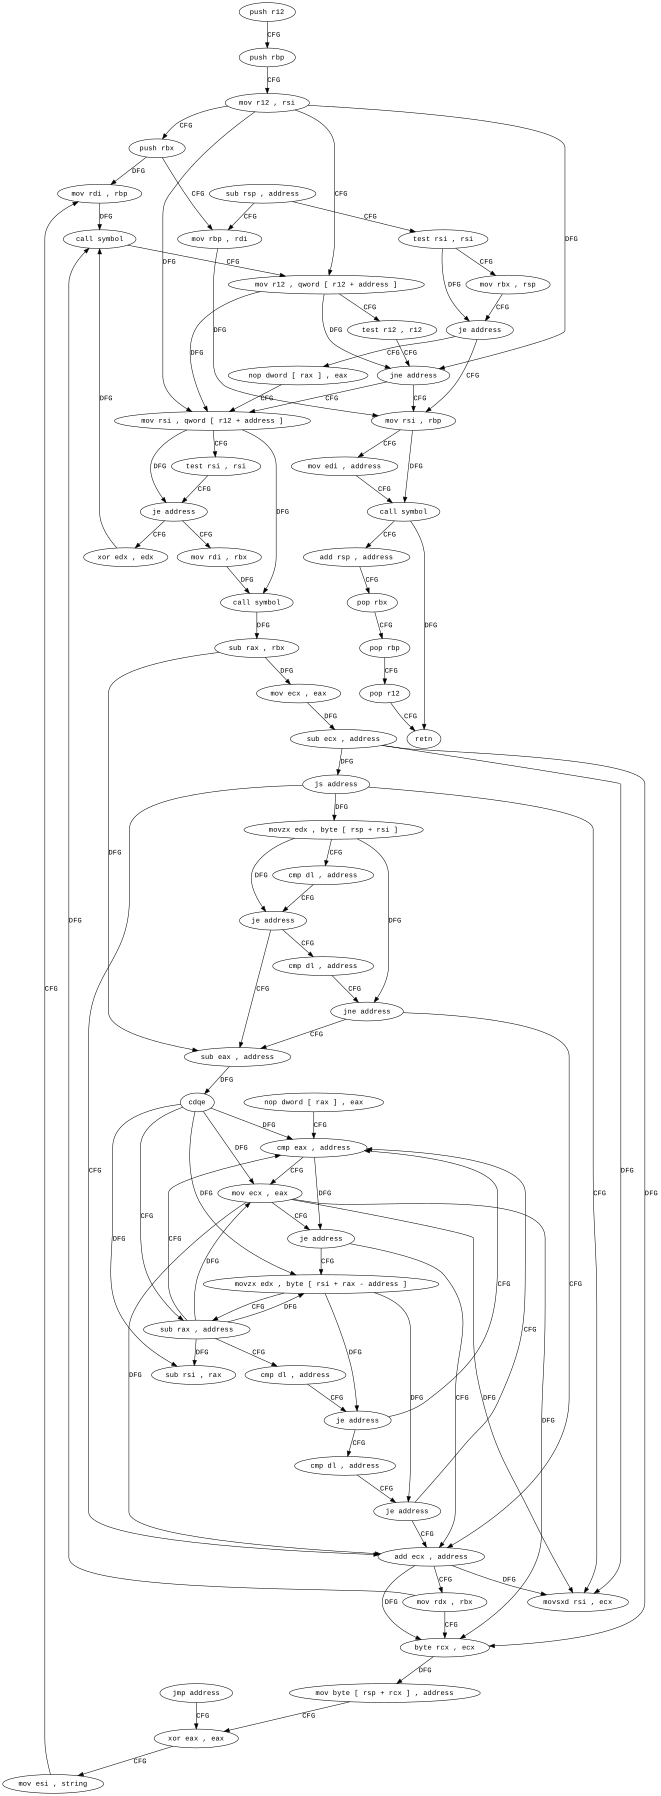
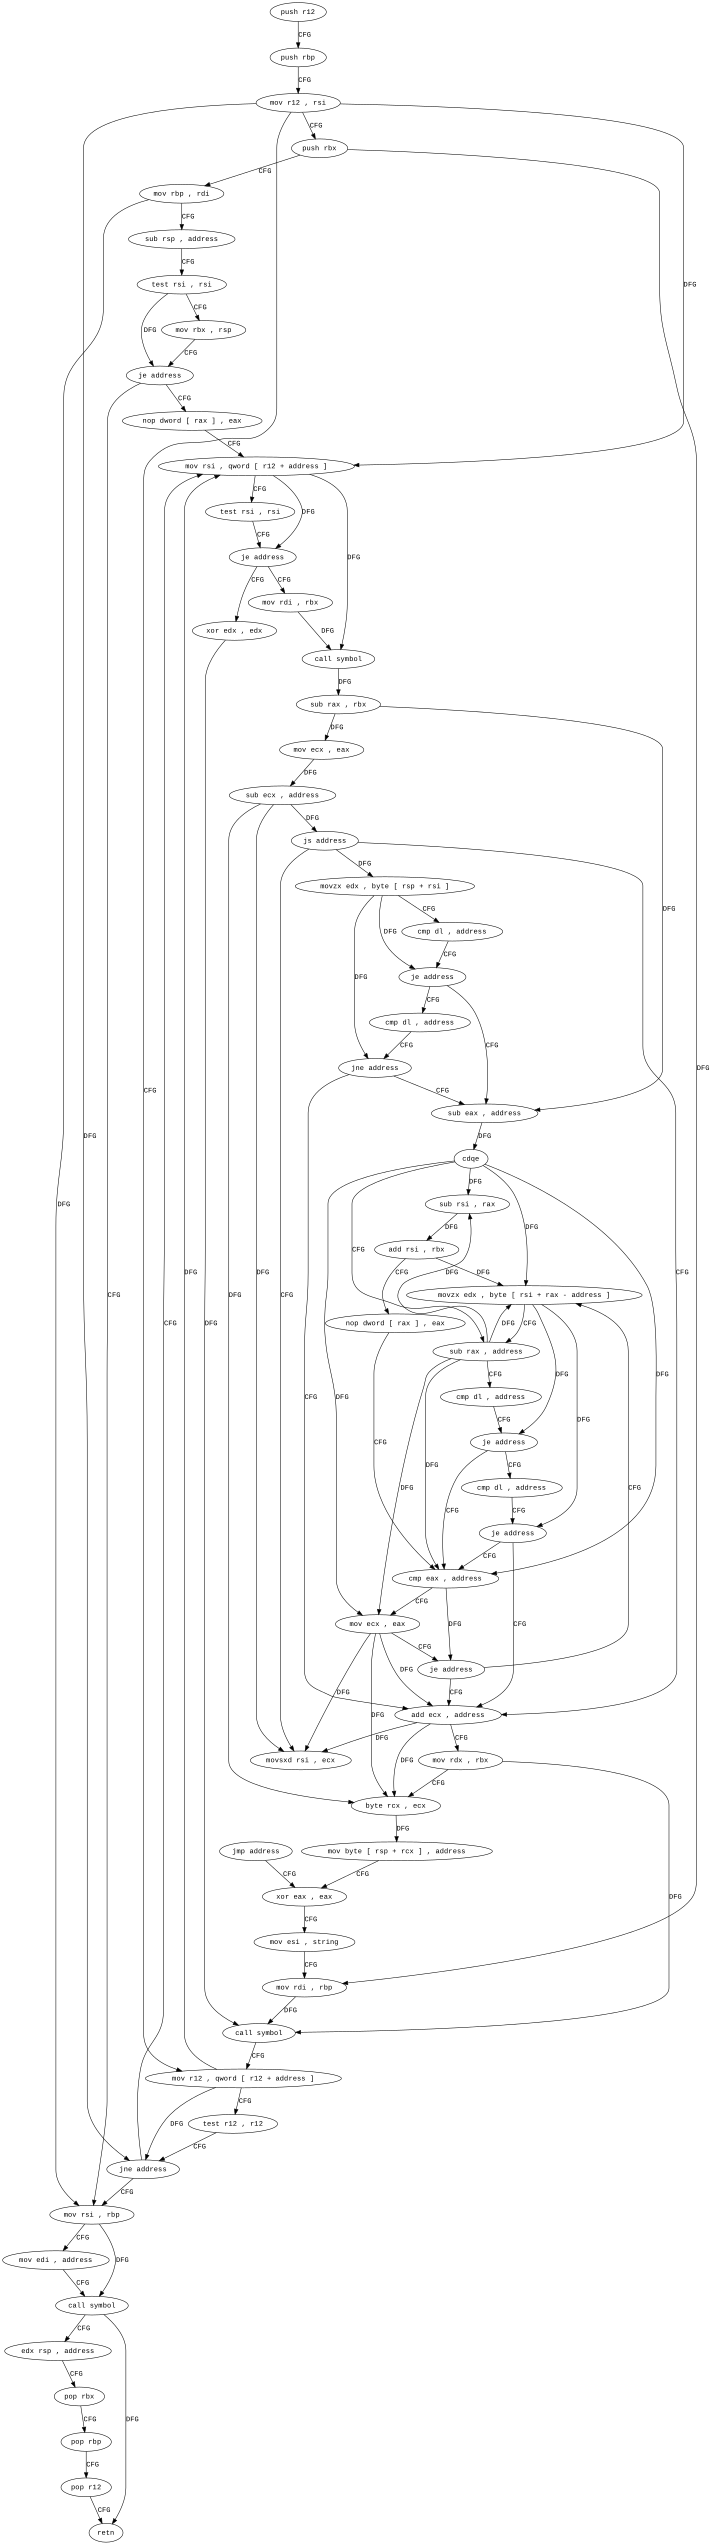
  digraph {
    fontname="Liberation Mono"
    node [fontname="Liberation Mono"]
    edge [fontname="Liberation Mono"]
    n1 [label="push r12"]
    n2 [label="push rbp"]
    n3 [label="mov r12 , rsi"]
    n4 [label="push rbx"]
    n5 [label="mov rsi , qword [ r12 + address ]"]
    n6 [label="mov r12 , qword [ r12 + address ]"]
    n7 [label="jne address"]
    n8 [label="mov rbp , rdi"]
    n9 [label="mov rdi , rbp"]
    n10 [label="call symbol"]
    n11 [label="test rsi , rsi"]
    n12 [label="je address"]
    n13 [label="test r12 , r12"]
    n14 [label="mov rsi , rbp"]
    n15 [label="sub rsp , address"]
    n16 [label="test rsi , rsi"]
    n17 [label="mov edi , address"]
    n18 [label="call symbol"]
    n19 [label="call symbol"]
    n20 [label="mov rbx , rsp"]
    n21 [label="je address"]
    n22 [label="nop dword [ rax ] , eax"]
-   n23 [label="add rsp , address"]
+   n23 [label="edx rsp , address"]
    n24 [label=retn]
    n25 [label="pop rbx"]
    n26 [label="pop rbp"]
    n27 [label="pop r12"]
    n28 [label="sub rax , rbx"]
    n29 [label="xor edx , edx"]
    n30 [label="mov rdi , rbx"]
    n31 [label="jmp address"]
    n32 [label="xor eax , eax"]
    n33 [label="mov esi , string"]
    n34 [label="mov ecx , eax"]
    n35 [label="sub eax , address"]
    n36 [label="sub ecx , address"]
    n37 [label=cdqe]
    n38 [label="js address"]
    n39 [label="movsxd rsi , ecx"]
    n40 [label="byte rcx , ecx"]
    n41 [label="add ecx , address"]
    n42 [label="movzx edx , byte [ rsp + rsi ]"]
    n43 [label="mov rdx , rbx"]
    n44 [label="mov byte [ rsp + rcx ] , address"]
    n45 [label="cmp dl , address"]
    n46 [label="je address"]
    n47 [label="jne address"]
    n48 [label="sub rsi , rax"]
+   n49 [label="add rsi , rbx"]
    n50 [label="cmp dl , address"]
    n51 [label="cmp eax , address"]
    n52 [label="movzx edx , byte [ rsi + rax - address ]"]
    n53 [label="sub rax , address"]
    n54 [label="mov ecx , eax"]
    n55 [label="je address"]
    n56 [label="je address"]
    n57 [label="je address"]
    n58 [label="cmp dl , address"]
    n59 [label="nop dword [ rax ] , eax"]
    n60 [label="cmp dl , address"]
    n1 -> n2 [label=CFG]
    n2 -> n3 [label=CFG]
    n3 -> n4 [label=CFG]
    n3 -> n5 [label=DFG]
    n3 -> n6 [label=CFG]
    n3 -> n7 [label=DFG]
    n4 -> n8 [label=CFG]
    n4 -> n9 [label=DFG]
    n5 -> n10 [label=DFG]
    n5 -> n11 [label=CFG]
    n5 -> n12 [label=DFG]
    n6 -> n5 [label=DFG]
    n6 -> n7 [label=DFG]
    n6 -> n13 [label=CFG]
    n7 -> n5 [label=CFG]
    n7 -> n14 [label=CFG]
    n8 -> n14 [label=DFG]
-   n15 -> n8 [label=CFG]
+   n8 -> n15 [label=CFG]
    n9 -> n19 [label=DFG]
    n10 -> n28 [label=DFG]
    n11 -> n12 [label=CFG]
    n12 -> n29 [label=CFG]
    n12 -> n30 [label=CFG]
    n13 -> n7 [label=CFG]
    n14 -> n17 [label=CFG]
    n14 -> n18 [label=DFG]
    n15 -> n16 [label=CFG]
    n16 -> n20 [label=CFG]
    n16 -> n21 [label=DFG]
    n17 -> n18 [label=CFG]
    n18 -> n23 [label=CFG]
    n18 -> n24 [label=DFG]
    n19 -> n6 [label=CFG]
    n20 -> n21 [label=CFG]
    n21 -> n14 [label=CFG]
    n21 -> n22 [label=CFG]
    n22 -> n5 [label=CFG]
    n23 -> n25 [label=CFG]
    n25 -> n26 [label=CFG]
    n26 -> n27 [label=CFG]
    n27 -> n24 [label=CFG]
    n28 -> n34 [label=DFG]
    n28 -> n35 [label=DFG]
    n29 -> n19 [label=DFG]
    n30 -> n10 [label=DFG]
    n31 -> n32 [label=CFG]
    n32 -> n33 [label=CFG]
    n33 -> n9 [label=CFG]
    n34 -> n36 [label=DFG]
    n35 -> n37 [label=DFG]
    n36 -> n38 [label=DFG]
    n36 -> n39 [label=DFG]
    n36 -> n40 [label=DFG]
    n37 -> n48 [label=DFG]
    n37 -> n51 [label=DFG]
    n37 -> n52 [label=DFG]
    n37 -> n53 [label=CFG]
    n37 -> n54 [label=DFG]
    n38 -> n39 [label=CFG]
    n38 -> n41 [label=CFG]
    n38 -> n42 [label=DFG]
    n40 -> n44 [label=DFG]
    n41 -> n39 [label=DFG]
    n41 -> n40 [label=DFG]
    n41 -> n43 [label=CFG]
    n42 -> n45 [label=CFG]
    n42 -> n46 [label=DFG]
    n42 -> n47 [label=DFG]
    n43 -> n19 [label=DFG]
    n43 -> n40 [label=CFG]
    n44 -> n32 [label=CFG]
    n45 -> n46 [label=CFG]
    n46 -> n35 [label=CFG]
    n46 -> n50 [label=CFG]
    n47 -> n35 [label=CFG]
    n47 -> n41 [label=CFG]
+   n48 -> n49 [label=DFG]
+   n49 -> n52 [label=DFG]
+   n49 -> n59 [label=CFG]
    n50 -> n47 [label=CFG]
    n51 -> n54 [label=CFG]
    n51 -> n55 [label=DFG]
    n52 -> n53 [label=CFG]
    n52 -> n56 [label=DFG]
    n52 -> n57 [label=DFG]
    n53 -> n48 [label=DFG]
-   n53 -> n51 [label=CFG]
+   n53 -> n51 [label=DFG]
    n53 -> n52 [label=DFG]
    n53 -> n54 [label=DFG]
    n53 -> n58 [label=CFG]
    n54 -> n39 [label=DFG]
    n54 -> n40 [label=DFG]
    n54 -> n41 [label=DFG]
    n54 -> n55 [label=CFG]
    n55 -> n41 [label=CFG]
    n55 -> n52 [label=CFG]
    n56 -> n51 [label=CFG]
    n56 -> n60 [label=CFG]
    n57 -> n41 [label=CFG]
    n57 -> n51 [label=CFG]
    n58 -> n56 [label=CFG]
    n59 -> n51 [label=CFG]
    n60 -> n57 [label=CFG]
  }
